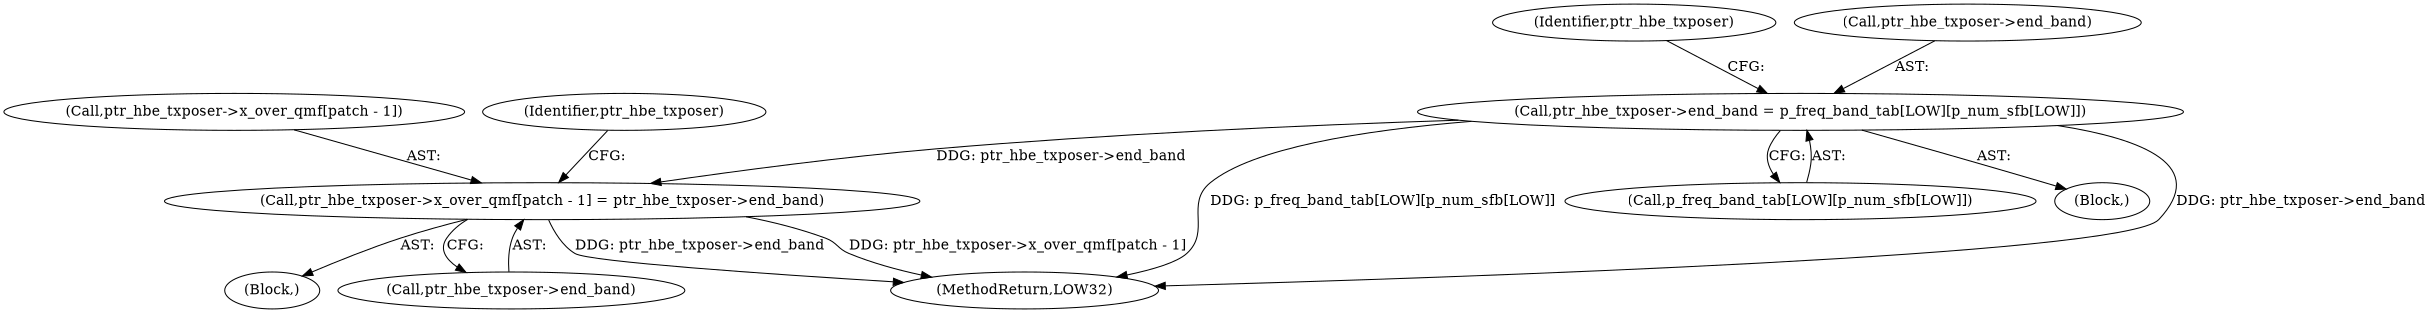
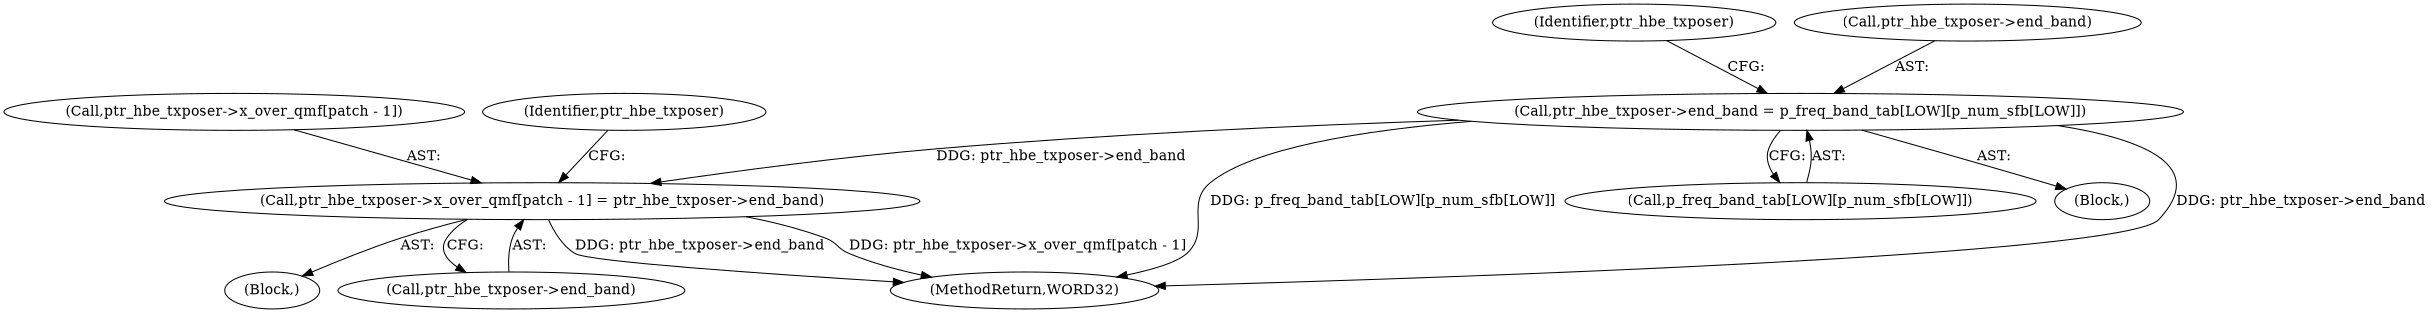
  digraph {
    n1 [label="(Call,ptr_hbe_txposer->end_band = p_freq_band_tab[LOW][p_num_sfb[LOW]])"]
    n2 [label="(Call,ptr_hbe_txposer->x_over_qmf[patch - 1] = ptr_hbe_txposer->end_band)"]
-   n3 [label="(MethodReturn,LOW32)"]
+   n3 [label="(MethodReturn,WORD32)"]
    n4 [label="(Call,p_freq_band_tab[LOW][p_num_sfb[LOW]])"]
    n5 [label="(Block,)"]
    n6 [label="(Block,)"]
    n7 [label="(Call,ptr_hbe_txposer->end_band)"]
    n8 [label="(Call,ptr_hbe_txposer->x_over_qmf[patch - 1])"]
    n9 [label="(Identifier,ptr_hbe_txposer)"]
    n10 [label="(Call,ptr_hbe_txposer->end_band)"]
    n11 [label="(Identifier,ptr_hbe_txposer)"]
    n1 -> n2 [label="DDG: ptr_hbe_txposer->end_band"]
    n1 -> n3 [label="DDG: ptr_hbe_txposer->end_band"]
    n1 -> n3 [label="DDG: p_freq_band_tab[LOW][p_num_sfb[LOW]]"]
    n1 -> n4 [label="CFG: "]
    n1 -> n5 [label="AST: "]
    n2 -> n3 [label="DDG: ptr_hbe_txposer->end_band"]
    n2 -> n3 [label="DDG: ptr_hbe_txposer->x_over_qmf[patch - 1]"]
    n2 -> n6 [label="AST: "]
    n2 -> n7 [label="CFG: "]
    n4 -> n1 [label="AST: "]
    n7 -> n2 [label="AST: "]
    n8 -> n2 [label="AST: "]
    n9 -> n1 [label="CFG: "]
    n10 -> n1 [label="AST: "]
    n11 -> n2 [label="CFG: "]
  }
